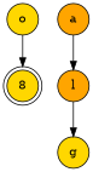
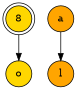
  digraph {
    node [color=black fillcolor=gold shape=circle style=filled]
    n1 [label=8 shape=doublecircle]
    a [fillcolor=orange]
    l [fillcolor=orange]
-   g
    o
    a -> l
-   l -> g
-   o -> n1
+   n1 -> o
  }
